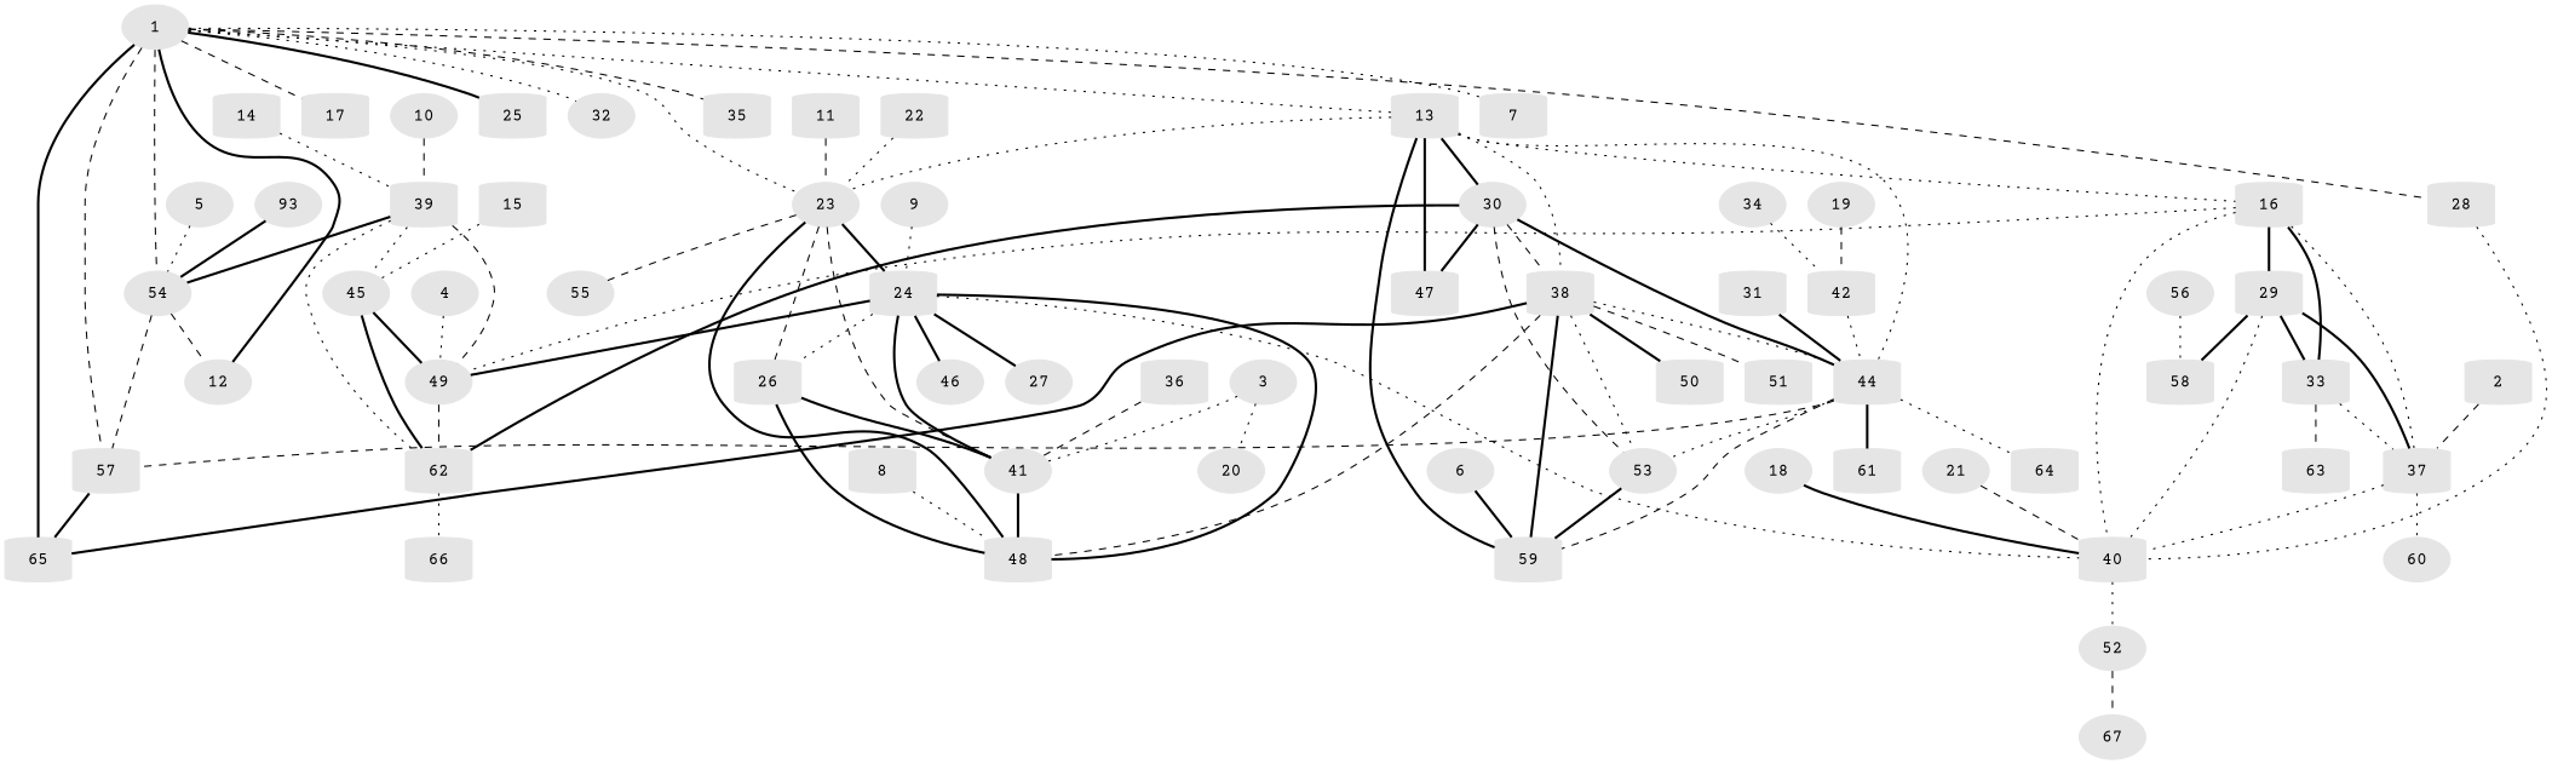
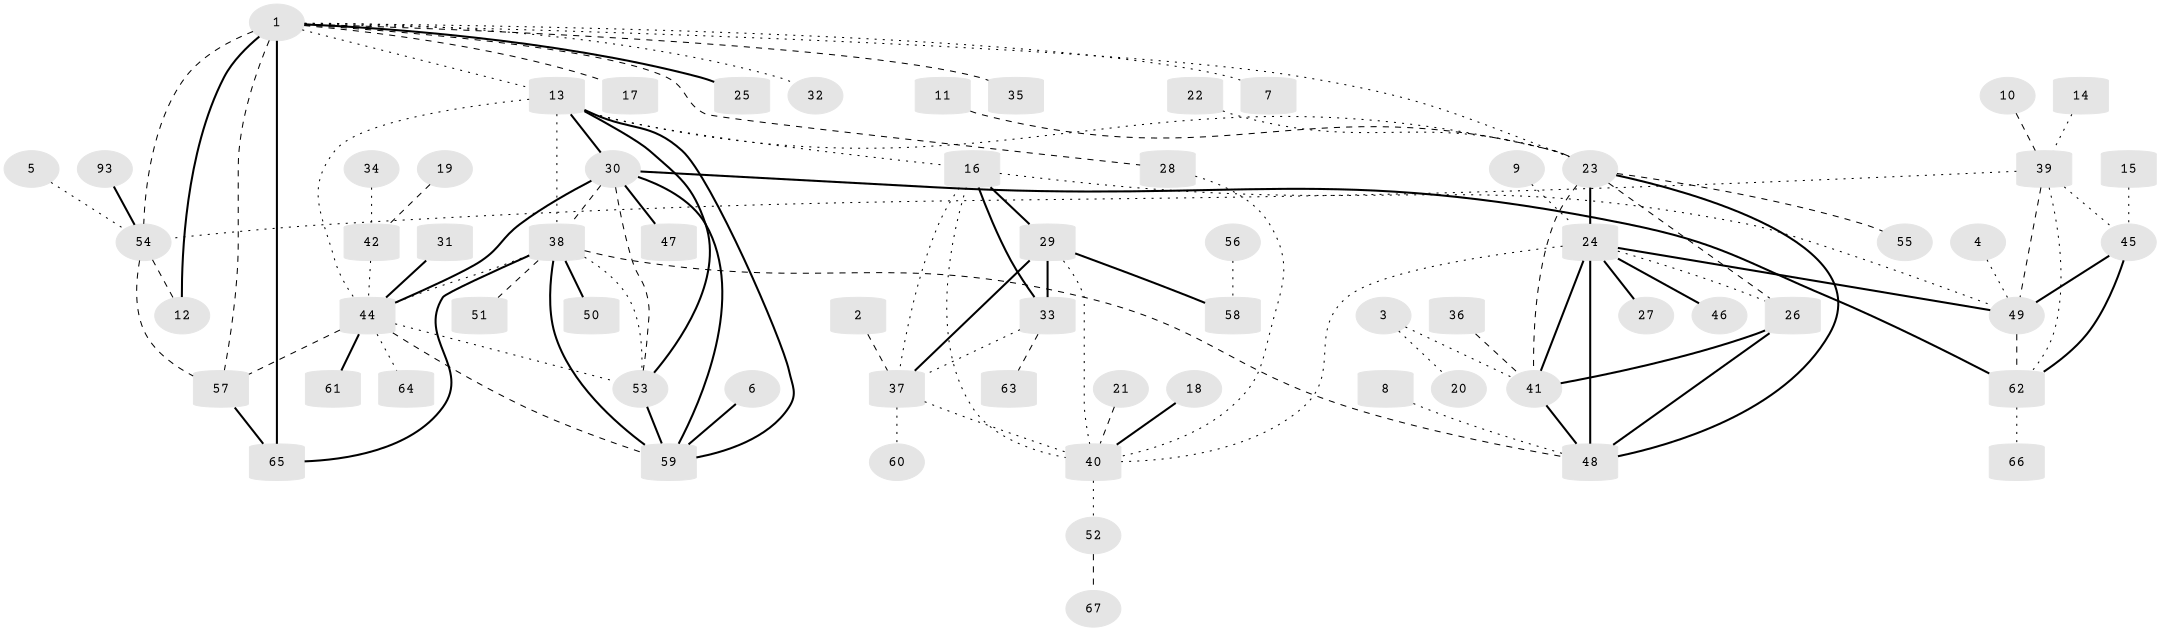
  graph {
    fontname="Courier Prime"
    node [color=gray90 fontname="Courier Prime" shape=cylinder style=filled]
    edge [fontname="Courier Prime" style=dotted weight=1.0]
    1 [shape=ellipse]
    7
    12 [shape=ellipse]
    13
    17
    23 [shape=ellipse]
    25
    32 [shape=ellipse]
    35
    54 [shape=ellipse]
    57
    65
    28
    59
    16
    30 [shape=ellipse]
    38
    44
    53 [shape=ellipse]
    41 [shape=ellipse]
    48
    24
    26
    55 [shape=ellipse]
    33
    37
    63
    2
    40
    60 [shape=ellipse]
    3 [shape=ellipse]
    20 [shape=ellipse]
    4 [shape=ellipse]
    49 [shape=ellipse]
    62
    5 [shape=ellipse]
    6 [shape=ellipse]
    8
    9 [shape=ellipse]
    27 [shape=ellipse]
    46 [shape=ellipse]
    10 [shape=ellipse]
    39
    45 [shape=ellipse]
    11
    29
    47
    50
    51
    61
    64
    14
    15
    58
    52 [shape=ellipse]
    18 [shape=ellipse]
    19 [shape=ellipse]
    42
    21 [shape=ellipse]
    22
    66
    31
    34 [shape=ellipse]
    36
    67 [shape=ellipse]
    n66 [label=93 shape=ellipse]
    56 [shape=ellipse]
    1 -- 7
    1 -- 12 [style=bold]
    1 -- 13
    1 -- 17 [style=dashed]
    1 -- 23
    1 -- 25 [style=bold]
    1 -- 32
    1 -- 35 [style=dashed]
    1 -- 54 [style=dashed weight=3.0]
    1 -- 57 [style=dashed weight=3.0]
    1 -- 65 [style=bold weight=3.0]
    1 -- 28 [style=dashed]
    13 -- 23
    13 -- 59 [style=bold]
    13 -- 16
    13 -- 30 [style=bold]
    13 -- 38
    13 -- 44
-   13 -- 47 [style=bold]
+   13 -- 53 [style=bold]
    23 -- 41 [style=dashed]
    23 -- 48 [style=bold]
    23 -- 24 [style=bold weight=2.0]
    23 -- 26 [style=dashed]
    23 -- 55 [style=dashed]
    54 -- 12 [style=dashed]
    54 -- 57 [style=dashed]
    57 -- 65 [style=bold]
    28 -- 40
    16 -- 33 [style=bold weight=2.0]
    16 -- 37 [weight=2.0]
    16 -- 40 [weight=2.0]
    16 -- 49
    16 -- 29 [style=bold weight=2.0]
+   30 -- 59 [style=bold]
    30 -- 38 [style=dashed]
    30 -- 44 [style=bold]
    30 -- 53 [style=dashed]
    30 -- 62 [style=bold]
    30 -- 47 [style=bold]
    38 -- 65 [style=bold]
    38 -- 59 [style=bold]
    38 -- 44
    38 -- 53
    38 -- 48 [style=dashed]
    38 -- 50 [style=bold]
    38 -- 51 [style=dashed]
    44 -- 57 [style=dashed]
    44 -- 59 [style=dashed]
    44 -- 53
    44 -- 61 [style=bold]
    44 -- 64
    53 -- 59 [style=bold]
    41 -- 48 [style=bold]
    24 -- 41 [style=bold weight=2.0]
    24 -- 48 [style=bold weight=2.0]
    24 -- 26 [weight=2.0]
    24 -- 40
    24 -- 49 [style=bold]
    24 -- 27 [style=bold]
    24 -- 46 [style=bold]
    26 -- 41 [style=bold]
    26 -- 48 [style=bold]
    33 -- 37
    33 -- 63 [style=dashed]
    37 -- 40
    37 -- 60
    2 -- 37 [style=dashed]
    40 -- 52
    3 -- 41
    3 -- 20
    4 -- 49
    49 -- 62 [style=dashed weight=4.0]
    62 -- 66
    5 -- 54
    6 -- 59 [style=bold]
    8 -- 48
    9 -- 24
    10 -- 39 [style=dashed]
-   39 -- 54 [style=bold]
+   39 -- 54
    39 -- 49 [style=dashed weight=2.0]
    39 -- 62 [weight=2.0]
    39 -- 45
    45 -- 49 [style=bold weight=2.0]
    45 -- 62 [style=bold weight=2.0]
    11 -- 23 [style=dashed]
    29 -- 33 [style=bold]
    29 -- 37 [style=bold]
    29 -- 40
    29 -- 58 [style=bold]
    14 -- 39
    15 -- 45
    52 -- 67 [style=dashed]
    18 -- 40 [style=bold]
    19 -- 42 [style=dashed]
    42 -- 44
    21 -- 40 [style=dashed]
    22 -- 23
    31 -- 44 [style=bold]
    34 -- 42
    36 -- 41 [style=dashed]
    n66 -- 54 [style=bold]
    56 -- 58
  }
